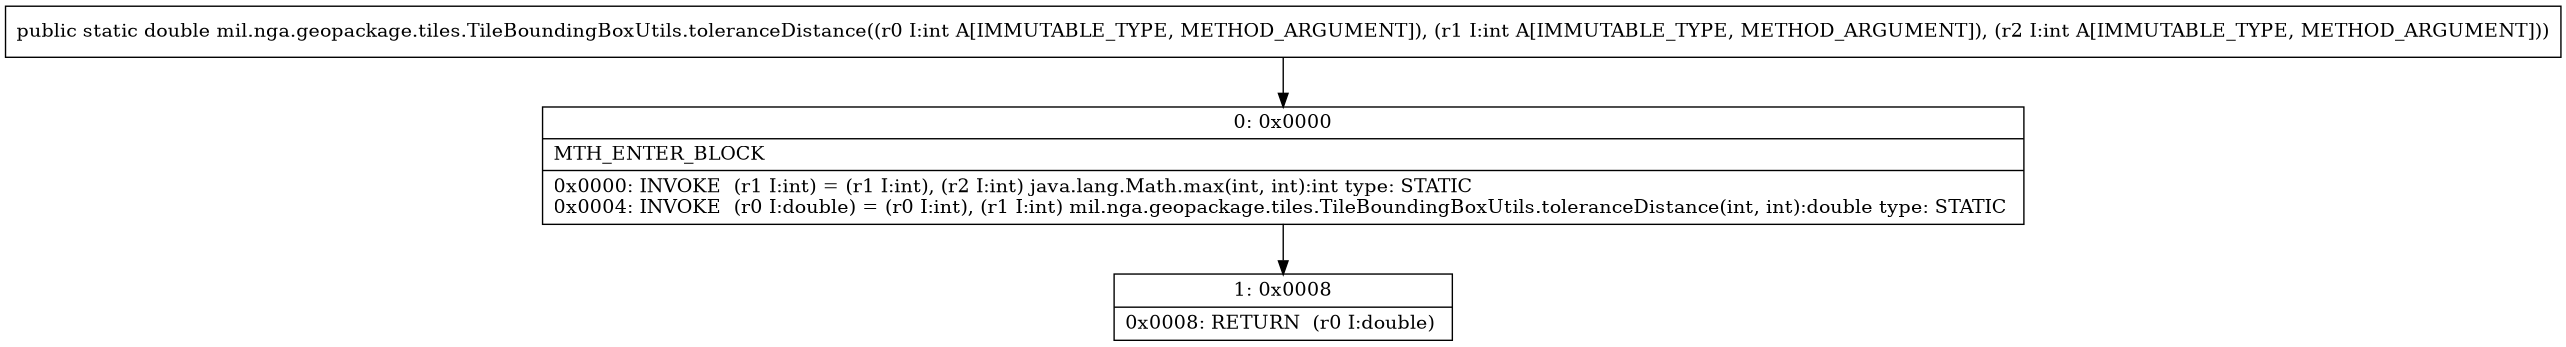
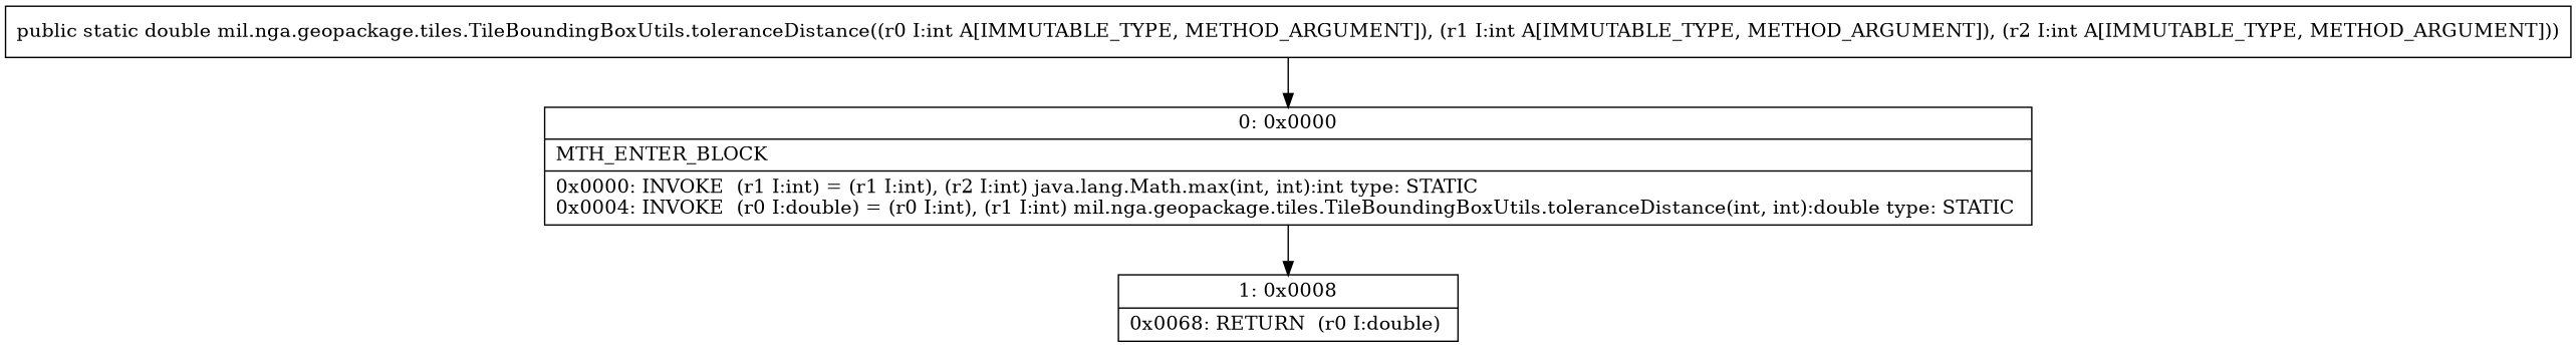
  digraph {
    node [shape=record]
    n1 [label="{0\:\ 0x0000|MTH_ENTER_BLOCK\l|0x0000: INVOKE  (r1 I:int) = (r1 I:int), (r2 I:int) java.lang.Math.max(int, int):int type: STATIC \l0x0004: INVOKE  (r0 I:double) = (r0 I:int), (r1 I:int) mil.nga.geopackage.tiles.TileBoundingBoxUtils.toleranceDistance(int, int):double type: STATIC \l}"]
-   n2 [label="{1\:\ 0x0008|0x0008: RETURN  (r0 I:double) \l}"]
+   n2 [label="{1\:\ 0x0008|0x0068: RETURN  (r0 I:double) \l}"]
    n3 [label="{public static double mil.nga.geopackage.tiles.TileBoundingBoxUtils.toleranceDistance((r0 I:int A[IMMUTABLE_TYPE, METHOD_ARGUMENT]), (r1 I:int A[IMMUTABLE_TYPE, METHOD_ARGUMENT]), (r2 I:int A[IMMUTABLE_TYPE, METHOD_ARGUMENT])) }"]
    n1 -> n2
    n3 -> n1
  }
